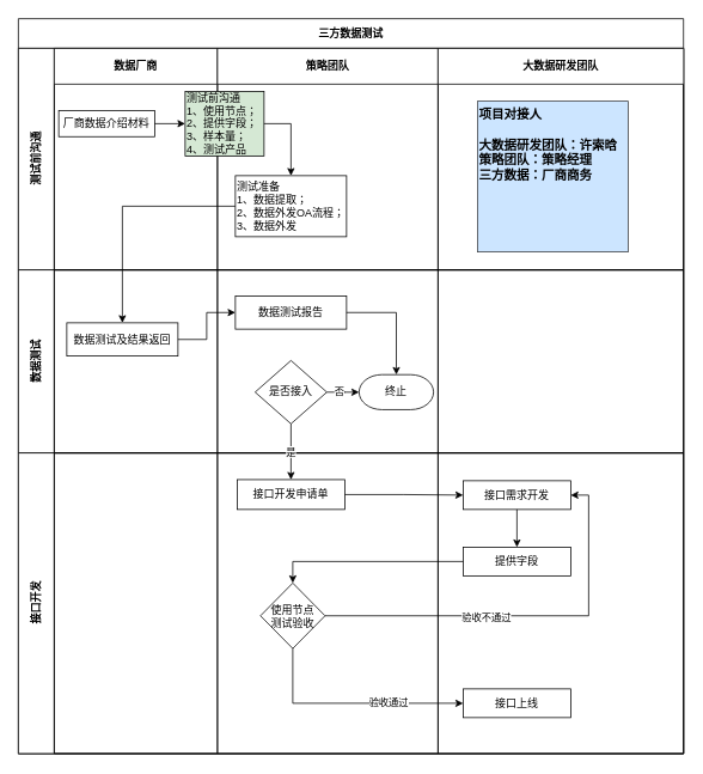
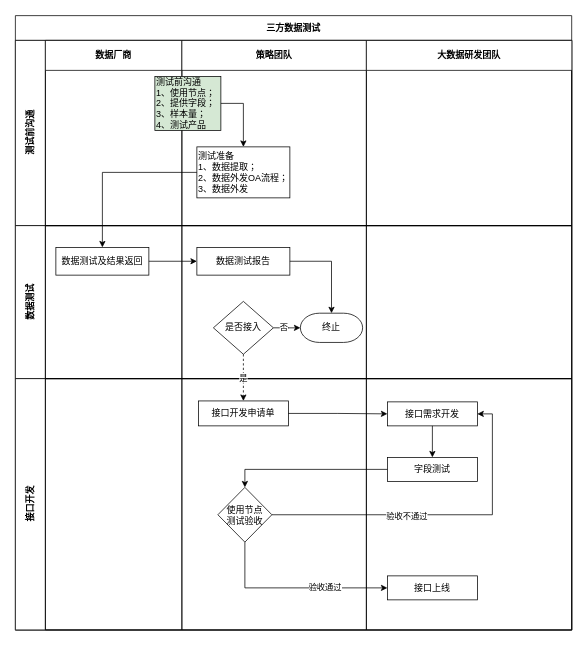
  <mxCell id="0" />
  <mxCell id="1" parent="0" />
  <mxCell id="2" value="三方数据测试" style="shape=table;childLayout=tableLayout;rowLines=0;columnLines=0;startSize=33;html=1;whiteSpace=wrap;collapsible=0;recursiveResize=0;expand=0;pointerEvents=0;fontStyle=1;align=center;" vertex="1" parent="1"><mxGeometry x="20" y="20" width="741.75" height="819.464" as="geometry" /></mxCell>
  <mxCell id="3" value="测试前沟通" style="swimlane;horizontal=0;points=[[0,0.5],[1,0.5]];portConstraint=eastwest;startSize=40;html=1;whiteSpace=wrap;collapsible=0;recursiveResize=0;expand=0;pointerEvents=0;fontStyle=1" vertex="1" parent="2"><mxGeometry y="33" width="741.75" height="247" as="geometry" /></mxCell>
  <mxCell id="4" value="数据厂商" style="swimlane;connectable=0;startSize=40;html=1;whiteSpace=wrap;collapsible=0;recursiveResize=0;expand=0;pointerEvents=0;" vertex="1" parent="3"><mxGeometry x="40" width="182" height="247" as="geometry" /></mxCell>
- <mxCell id="5" value="厂商数据介绍材料" style="rounded=0;whiteSpace=wrap;html=1;startSize=40;" vertex="1" parent="4"><mxGeometry x="5" y="69.5" width="107" height="29" as="geometry" /></mxCell>
  <mxCell id="6" value="策略团队" style="swimlane;connectable=0;startSize=40;html=1;whiteSpace=wrap;collapsible=0;recursiveResize=0;expand=0;pointerEvents=0;" vertex="1" parent="3"><mxGeometry x="222" width="246" height="247" as="geometry" /></mxCell>
  <mxCell id="7" value="测试前沟通&lt;br&gt;1、使用节点；&lt;br&gt;2、提供字段；&lt;br&gt;3、样本量；&lt;br&gt;4、测试产品" style="rounded=0;whiteSpace=wrap;html=1;startSize=40;align=left;fillColor=#d5e8d4;" vertex="1" parent="6"><mxGeometry x="-36" y="48" width="88" height="72" as="geometry" /></mxCell>
  <mxCell id="8" value="测试准备&lt;br&gt;1、数据提取；&lt;br&gt;2、数据外发OA流程；&lt;br&gt;3、数据外发" style="whiteSpace=wrap;html=1;rounded=0;align=left;startSize=40;" vertex="1" parent="6"><mxGeometry x="20" y="142" width="124" height="68" as="geometry" /></mxCell>
  <mxCell id="9" value="" style="edgeStyle=orthogonalEdgeStyle;rounded=0;orthogonalLoop=1;jettySize=auto;html=1;startSize=40;exitX=1;exitY=0.5;exitDx=0;exitDy=0;" edge="1" parent="6" source="7" target="8"><mxGeometry relative="1" as="geometry" /></mxCell>
  <mxCell id="10" value="大数据研发团队" style="swimlane;connectable=0;startSize=40;html=1;whiteSpace=wrap;collapsible=0;recursiveResize=0;expand=0;pointerEvents=0;" vertex="1" parent="3"><mxGeometry x="468" width="274" height="247" as="geometry" /></mxCell>
- <mxCell id="11" value="项目对接人&lt;br&gt;&lt;br style=&quot;font-size: 14px&quot;&gt;大数据研发团队：许索晗&lt;br&gt;策略团队：策略经理&lt;br&gt;三方数据：厂商商务" style="whiteSpace=wrap;html=1;aspect=fixed;align=left;verticalAlign=top;fontSize=14;fillColor=#cce5ff;strokeColor=#36393d;fontStyle=1" vertex="1" parent="10"><mxGeometry x="44" y="59" width="168" height="168" as="geometry" /></mxCell>
- <mxCell id="12" style="edgeStyle=orthogonalEdgeStyle;rounded=0;orthogonalLoop=1;jettySize=auto;html=1;exitX=1;exitY=0.5;exitDx=0;exitDy=0;entryX=0;entryY=0.5;entryDx=0;entryDy=0;startSize=40;" edge="1" parent="3" source="5" target="7"><mxGeometry relative="1" as="geometry" /></mxCell>
  <mxCell id="13" value="数据测试" style="swimlane;horizontal=0;points=[[0,0.5],[1,0.5]];portConstraint=eastwest;startSize=40;html=1;whiteSpace=wrap;collapsible=0;recursiveResize=0;expand=0;pointerEvents=0;" vertex="1" parent="2"><mxGeometry y="280" width="741.75" height="204" as="geometry" /></mxCell>
  <mxCell id="14" value="" style="swimlane;connectable=0;startSize=0;html=1;whiteSpace=wrap;collapsible=0;recursiveResize=0;expand=0;pointerEvents=0;" vertex="1" parent="13"><mxGeometry x="40" width="182" height="204" as="geometry" /></mxCell>
- <mxCell id="15" value="数据测试及结果返回" style="whiteSpace=wrap;html=1;rounded=0;align=center;startSize=40;" vertex="1" parent="14"><mxGeometry x="14" y="59" width="124" height="37" as="geometry" /></mxCell>
+ <mxCell id="15" value="数据测试及结果返回" style="whiteSpace=wrap;html=1;rounded=0;align=center;startSize=40;" vertex="1" parent="14"><mxGeometry x="14" y="29" width="124" height="37" as="geometry" /></mxCell>
  <mxCell id="16" value="" style="swimlane;connectable=0;startSize=0;html=1;whiteSpace=wrap;collapsible=0;recursiveResize=0;expand=0;pointerEvents=0;align=center;" vertex="1" parent="13"><mxGeometry x="222" width="246" height="204" as="geometry" /></mxCell>
  <mxCell id="17" value="数据测试报告" style="whiteSpace=wrap;html=1;rounded=0;align=center;startSize=40;" vertex="1" parent="16"><mxGeometry x="20" y="29" width="124" height="37" as="geometry" /></mxCell>
  <mxCell id="18" style="edgeStyle=orthogonalEdgeStyle;rounded=0;orthogonalLoop=1;jettySize=auto;html=1;exitX=1;exitY=0.5;exitDx=0;exitDy=0;startSize=40;" edge="1" parent="16" source="20" target="22"><mxGeometry relative="1" as="geometry" /></mxCell>
  <mxCell id="19" value="否" style="edgeLabel;html=1;align=center;verticalAlign=middle;resizable=0;points=[];" vertex="1" connectable="0" parent="18"><mxGeometry x="-0.409" y="1" relative="1" as="geometry"><mxPoint as="offset" /></mxGeometry></mxCell>
  <mxCell id="20" value="是否接入" style="rhombus;whiteSpace=wrap;html=1;rounded=0;startSize=40;" vertex="1" parent="16"><mxGeometry x="42" y="101" width="80" height="70.5" as="geometry" /></mxCell>
  <mxCell id="21" value="" style="edgeStyle=orthogonalEdgeStyle;rounded=0;orthogonalLoop=1;jettySize=auto;html=1;startSize=40;" edge="1" parent="16" source="17" target="22"><mxGeometry relative="1" as="geometry" /></mxCell>
  <mxCell id="22" value="终止" style="strokeWidth=1;html=1;shape=mxgraph.flowchart.terminator;whiteSpace=wrap;startSize=40;align=center;" vertex="1" parent="16"><mxGeometry x="158" y="116.75" width="83" height="39" as="geometry" /></mxCell>
  <mxCell id="23" value="" style="swimlane;connectable=0;startSize=0;html=1;whiteSpace=wrap;collapsible=0;recursiveResize=0;expand=0;pointerEvents=0;" vertex="1" parent="13"><mxGeometry x="468" width="274" height="204" as="geometry" /></mxCell>
  <mxCell id="24" value="" style="edgeStyle=orthogonalEdgeStyle;rounded=0;orthogonalLoop=1;jettySize=auto;html=1;startSize=40;" edge="1" parent="13" source="15" target="17"><mxGeometry relative="1" as="geometry" /></mxCell>
  <mxCell id="25" value="接口开发" style="swimlane;horizontal=0;points=[[0,0.5],[1,0.5]];portConstraint=eastwest;startSize=40;html=1;whiteSpace=wrap;collapsible=0;recursiveResize=0;expand=0;pointerEvents=0;" vertex="1" parent="2"><mxGeometry y="484" width="741.75" height="335" as="geometry" /></mxCell>
  <mxCell id="26" value="" style="swimlane;connectable=0;startSize=0;html=1;whiteSpace=wrap;collapsible=0;recursiveResize=0;expand=0;pointerEvents=0;" vertex="1" parent="25"><mxGeometry x="40" width="182" height="335" as="geometry" /></mxCell>
  <mxCell id="27" value="" style="swimlane;connectable=0;startSize=0;html=1;whiteSpace=wrap;collapsible=0;recursiveResize=0;expand=0;pointerEvents=0;" vertex="1" parent="25"><mxGeometry x="222" width="246" height="335" as="geometry" /></mxCell>
  <mxCell id="28" value="接口开发申请单" style="whiteSpace=wrap;html=1;rounded=0;startSize=40;" vertex="1" parent="27"><mxGeometry x="22" y="29.75" width="120" height="33.25" as="geometry" /></mxCell>
  <mxCell id="29" value="使用节点&lt;br&gt;测试验收" style="strokeWidth=1;html=1;shape=mxgraph.flowchart.decision;whiteSpace=wrap;startSize=40;align=center;" vertex="1" parent="27"><mxGeometry x="48" y="145" width="72" height="73" as="geometry" /></mxCell>
  <mxCell id="30" value="" style="swimlane;connectable=0;startSize=0;html=1;whiteSpace=wrap;collapsible=0;recursiveResize=0;expand=0;pointerEvents=0;" vertex="1" parent="25"><mxGeometry x="468" width="274" height="335" as="geometry" /></mxCell>
  <mxCell id="31" value="接口需求开发" style="whiteSpace=wrap;html=1;rounded=0;startSize=40;" vertex="1" parent="30"><mxGeometry x="28" y="31" width="120" height="32" as="geometry" /></mxCell>
- <mxCell id="32" value="提供字段" style="whiteSpace=wrap;html=1;rounded=0;startSize=40;" vertex="1" parent="30"><mxGeometry x="28" y="105" width="120" height="31.99" as="geometry" /></mxCell>
+ <mxCell id="32" value="字段测试" style="whiteSpace=wrap;html=1;rounded=0;startSize=40;" vertex="1" parent="30"><mxGeometry x="28" y="105" width="120" height="31.99" as="geometry" /></mxCell>
  <mxCell id="33" value="" style="edgeStyle=orthogonalEdgeStyle;rounded=0;orthogonalLoop=1;jettySize=auto;html=1;startSize=40;" edge="1" parent="30" source="31" target="32"><mxGeometry relative="1" as="geometry" /></mxCell>
  <mxCell id="34" value="接口上线" style="whiteSpace=wrap;html=1;rounded=0;startSize=40;" vertex="1" parent="30"><mxGeometry x="28" y="263" width="120" height="31.99" as="geometry" /></mxCell>
  <mxCell id="35" value="" style="edgeStyle=orthogonalEdgeStyle;rounded=0;orthogonalLoop=1;jettySize=auto;html=1;startSize=40;" edge="1" parent="25" source="28" target="31"><mxGeometry relative="1" as="geometry" /></mxCell>
  <mxCell id="36" style="edgeStyle=orthogonalEdgeStyle;rounded=0;orthogonalLoop=1;jettySize=auto;html=1;exitX=0;exitY=0.5;exitDx=0;exitDy=0;startSize=40;entryX=0.5;entryY=0;entryDx=0;entryDy=0;entryPerimeter=0;" edge="1" parent="25" source="32" target="29"><mxGeometry relative="1" as="geometry"><mxPoint x="299" y="136" as="targetPoint" /></mxGeometry></mxCell>
  <mxCell id="37" style="edgeStyle=orthogonalEdgeStyle;rounded=0;orthogonalLoop=1;jettySize=auto;html=1;entryX=1;entryY=0.5;entryDx=0;entryDy=0;startSize=40;" edge="1" parent="25" source="29" target="31"><mxGeometry relative="1" as="geometry" /></mxCell>
  <mxCell id="38" value="验收不通过" style="edgeLabel;html=1;align=center;verticalAlign=middle;resizable=0;points=[];" vertex="1" connectable="0" parent="37"><mxGeometry x="-0.202" relative="1" as="geometry"><mxPoint y="1" as="offset" /></mxGeometry></mxCell>
  <mxCell id="39" style="edgeStyle=orthogonalEdgeStyle;rounded=0;orthogonalLoop=1;jettySize=auto;html=1;exitX=0.5;exitY=1;exitDx=0;exitDy=0;exitPerimeter=0;entryX=0;entryY=0.5;entryDx=0;entryDy=0;startSize=40;" edge="1" parent="25" source="29" target="34"><mxGeometry relative="1" as="geometry" /></mxCell>
  <mxCell id="40" value="验收通过" style="edgeLabel;html=1;align=center;verticalAlign=middle;resizable=0;points=[];" vertex="1" connectable="0" parent="39"><mxGeometry x="0.339" y="1" relative="1" as="geometry"><mxPoint as="offset" /></mxGeometry></mxCell>
  <mxCell id="41" value="" style="edgeStyle=orthogonalEdgeStyle;rounded=0;orthogonalLoop=1;jettySize=auto;html=1;startSize=40;" edge="1" parent="2" source="8" target="15"><mxGeometry relative="1" as="geometry" /></mxCell>
- <mxCell id="42" value="是" style="edgeStyle=orthogonalEdgeStyle;rounded=0;orthogonalLoop=1;jettySize=auto;html=1;startSize=40;" edge="1" parent="2" source="20" target="28"><mxGeometry relative="1" as="geometry" /></mxCell>
+ <mxCell id="42" value="是" style="edgeStyle=orthogonalEdgeStyle;rounded=0;orthogonalLoop=1;jettySize=auto;html=1;startSize=40;dashed=1;" edge="1" parent="2" source="20" target="28"><mxGeometry relative="1" as="geometry" /></mxCell>
